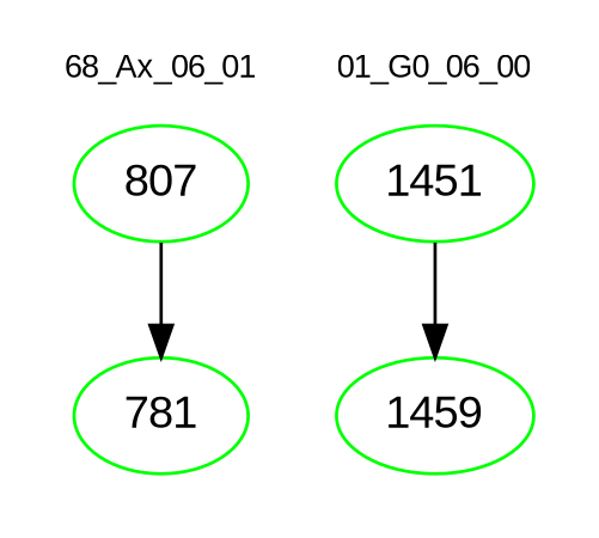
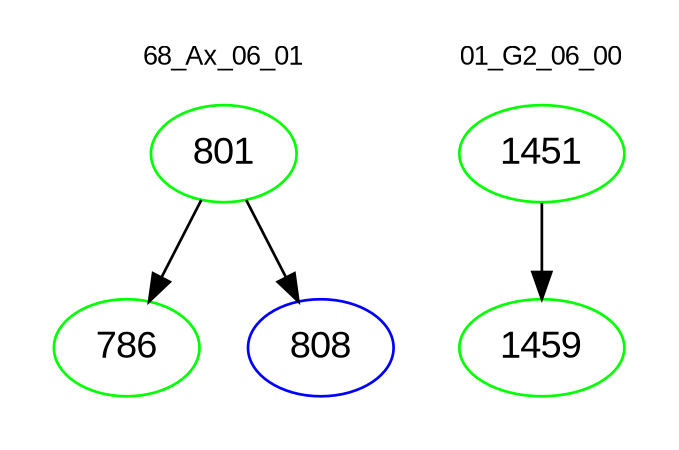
  digraph {
    fontname="Liberation Sans"
    node [color=green fontname="Liberation Sans"]
    edge [color=black fontname="Liberation Sans"]
-   n1 [label=807]
-   n2 [label=781]
+   n1 [label=801]
+   n2 [label=786]
+   n3 [color=blue label=808]
    n4 [label=1451]
    n5 [label=1459]
    subgraph cluster_1 {
      color=white
      fontsize=10
      label="68_Ax_06_01"
      n1
      n2
+     n3
    }
    subgraph cluster_2 {
      color=white
      fontsize=10
-     label="01_G0_06_00"
+     label="01_G2_06_00"
      n4
      n5
    }
    n1 -> n2
+   n1 -> n3
    n4 -> n5
  }
